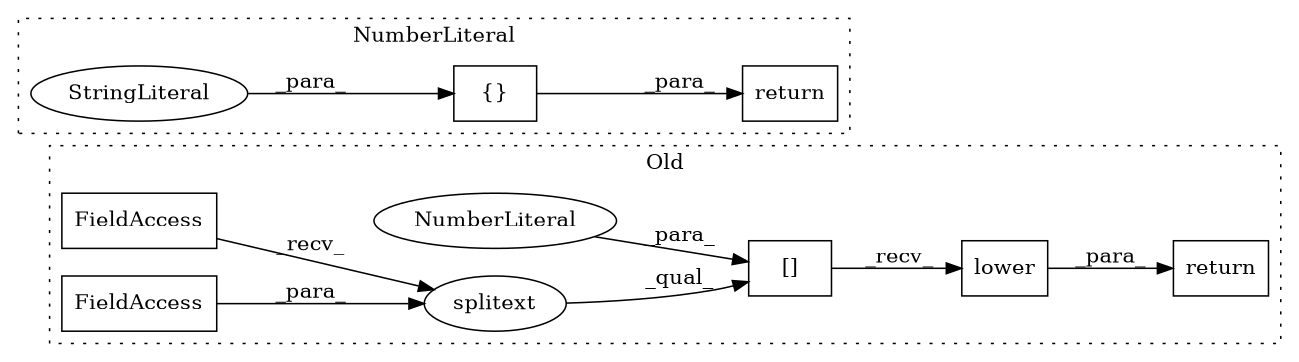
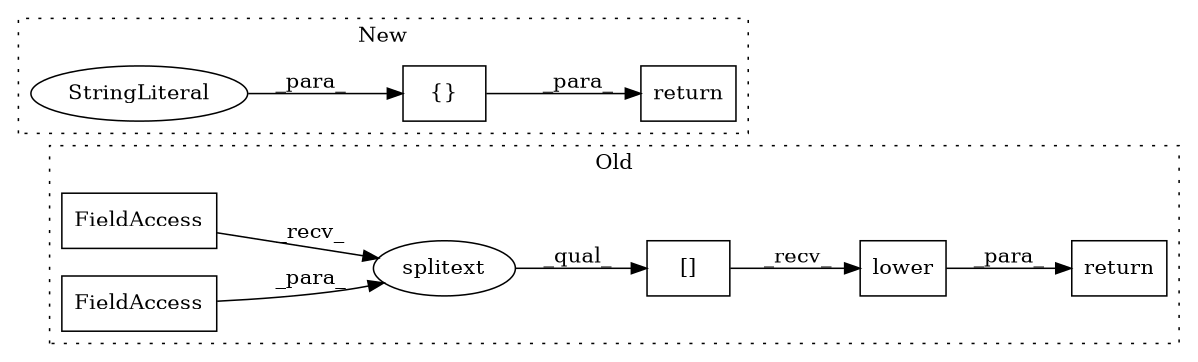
  digraph {
    rankdir=LR
    node [a=32 l=7 shape=box]
    n1 [l="9,1" label=splitext s="9321,9334" shape=ellipse]
    n2 [a=22 label=FieldAccess s=9313]
    n3 [a=2 l="23,1" label="[]" s="9313,9337"]
-   n4 [a=34 l=1 label=NumberLiteral s=9336 shape=ellipse]
    n5 [a=22 l=4 label=FieldAccess s=9330]
    n6 [a=41 label=return s=9301]
    n7 [label=lower s=9339]
    n8 [a=41 label=return s=8427]
    n9 [a=4 l="1,1" label="{}" s="8485,8506"]
    n10 [a=45 l=6 label=StringLiteral s=8486 shape=ellipse]
    subgraph cluster_1 {
      label=Old
      style=dotted
      n1
      n2
      n3
-     n4
      n5
      n6
      n7
    }
    subgraph cluster_2 {
-     label=NumberLiteral
+     label=New
      style=dotted
      n8
      n9
      n10
    }
    n1 -> n3 [label=_qual_]
    n2 -> n1 [label=_recv_]
    n3 -> n7 [label=_recv_]
-   n4 -> n3 [label=_para_]
    n5 -> n1 [label=_para_]
    n7 -> n6 [label=_para_]
    n9 -> n8 [label=_para_]
    n10 -> n9 [label=_para_]
  }
